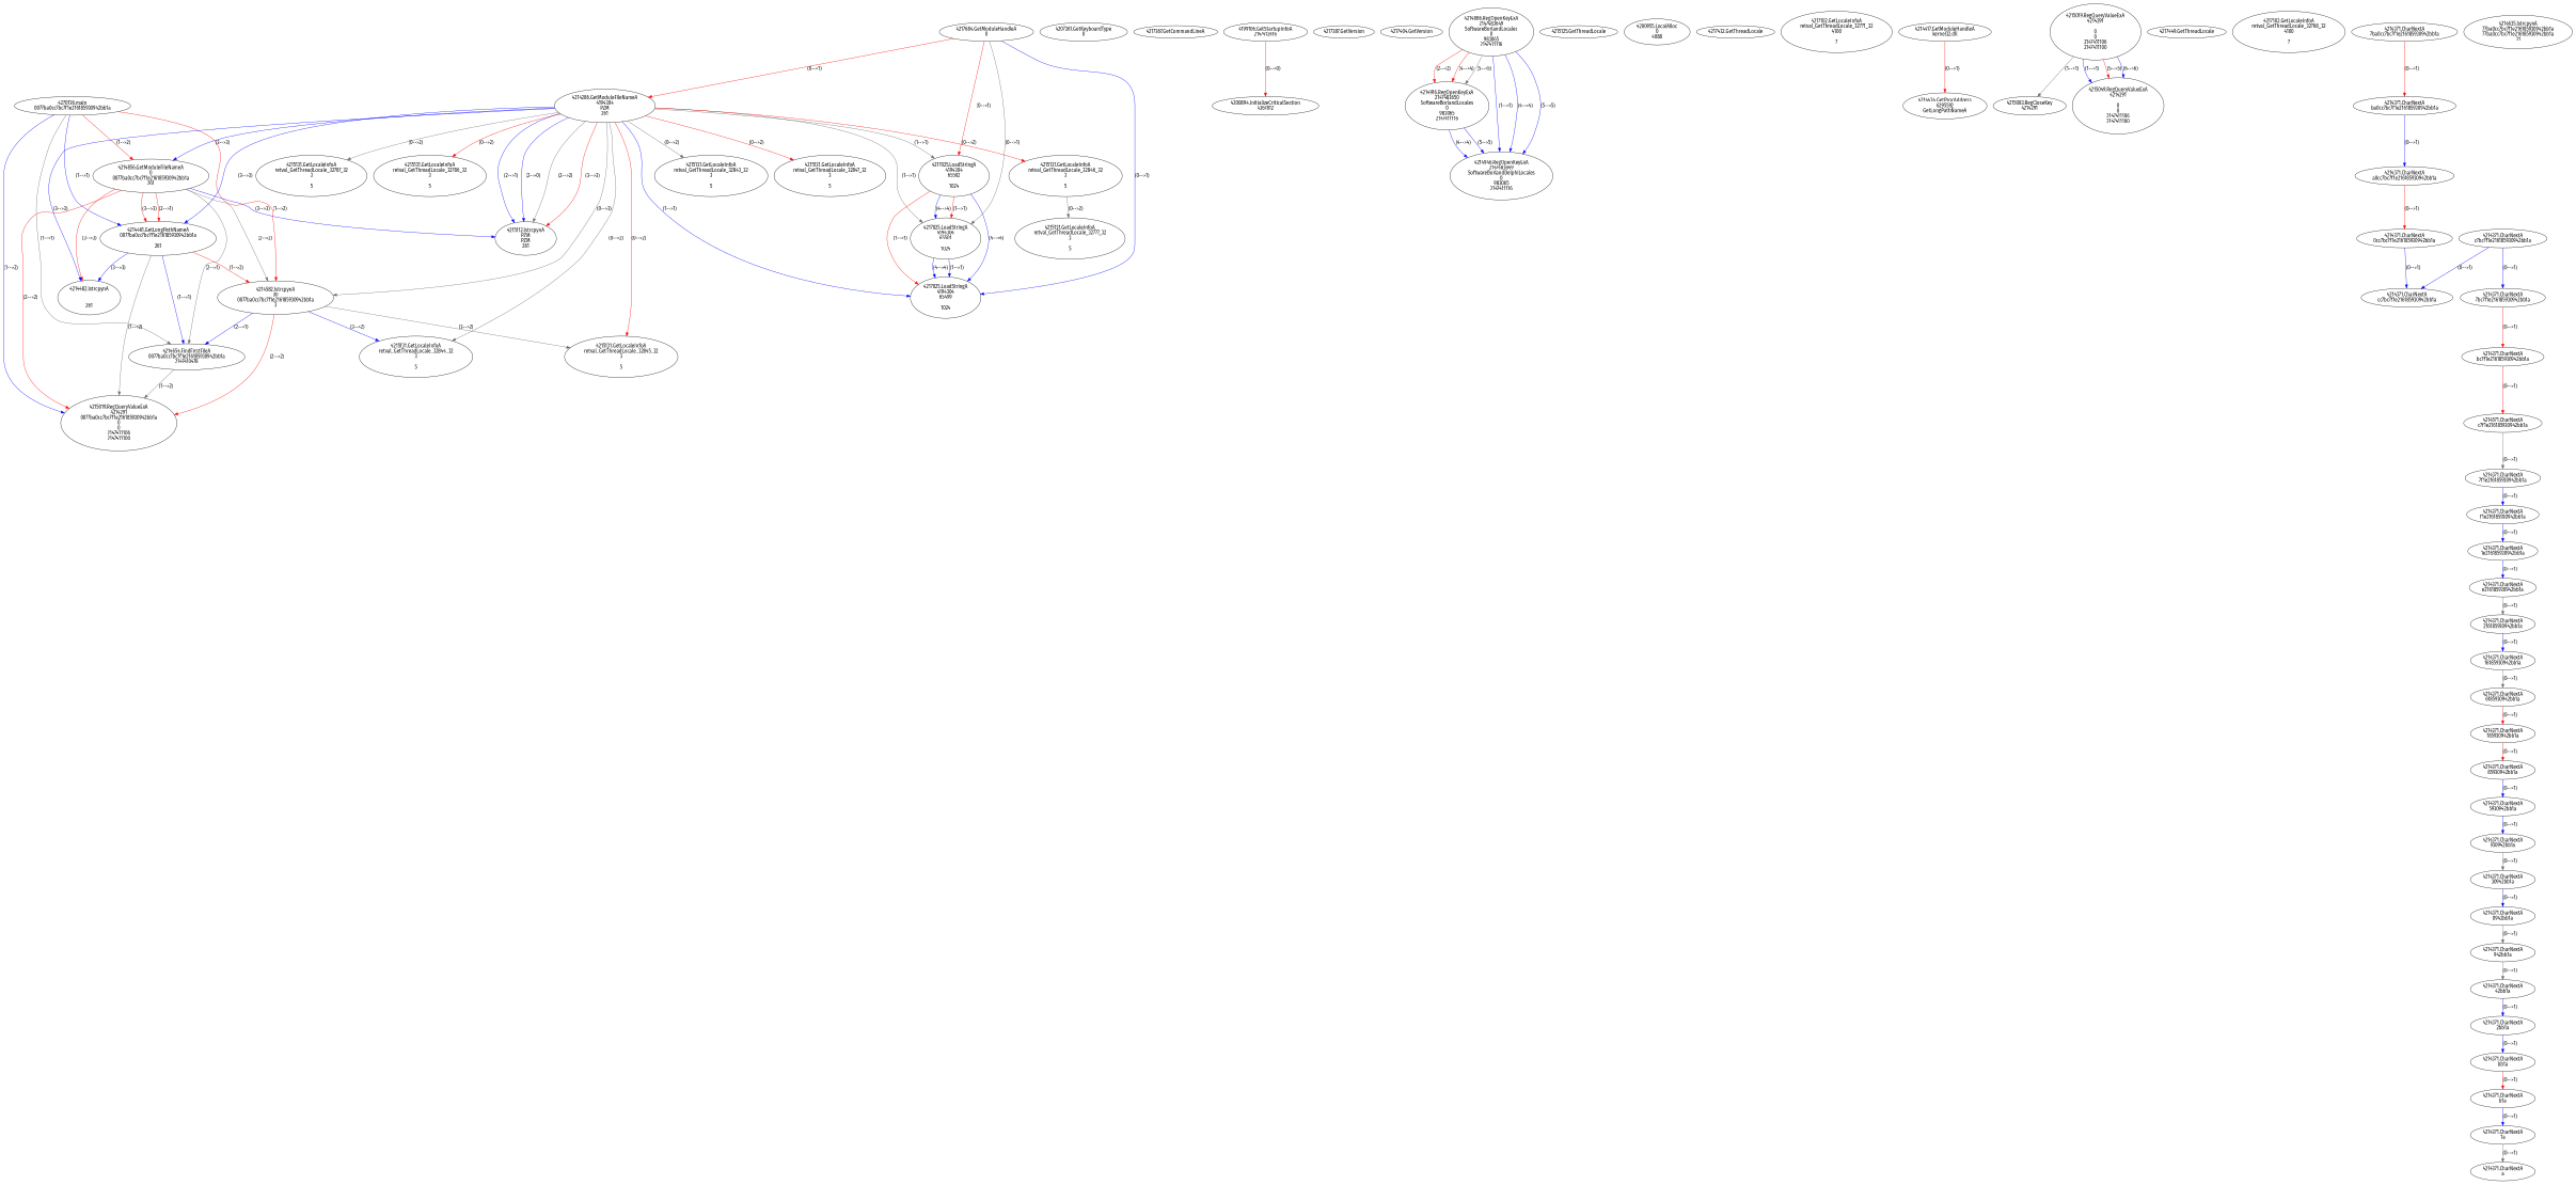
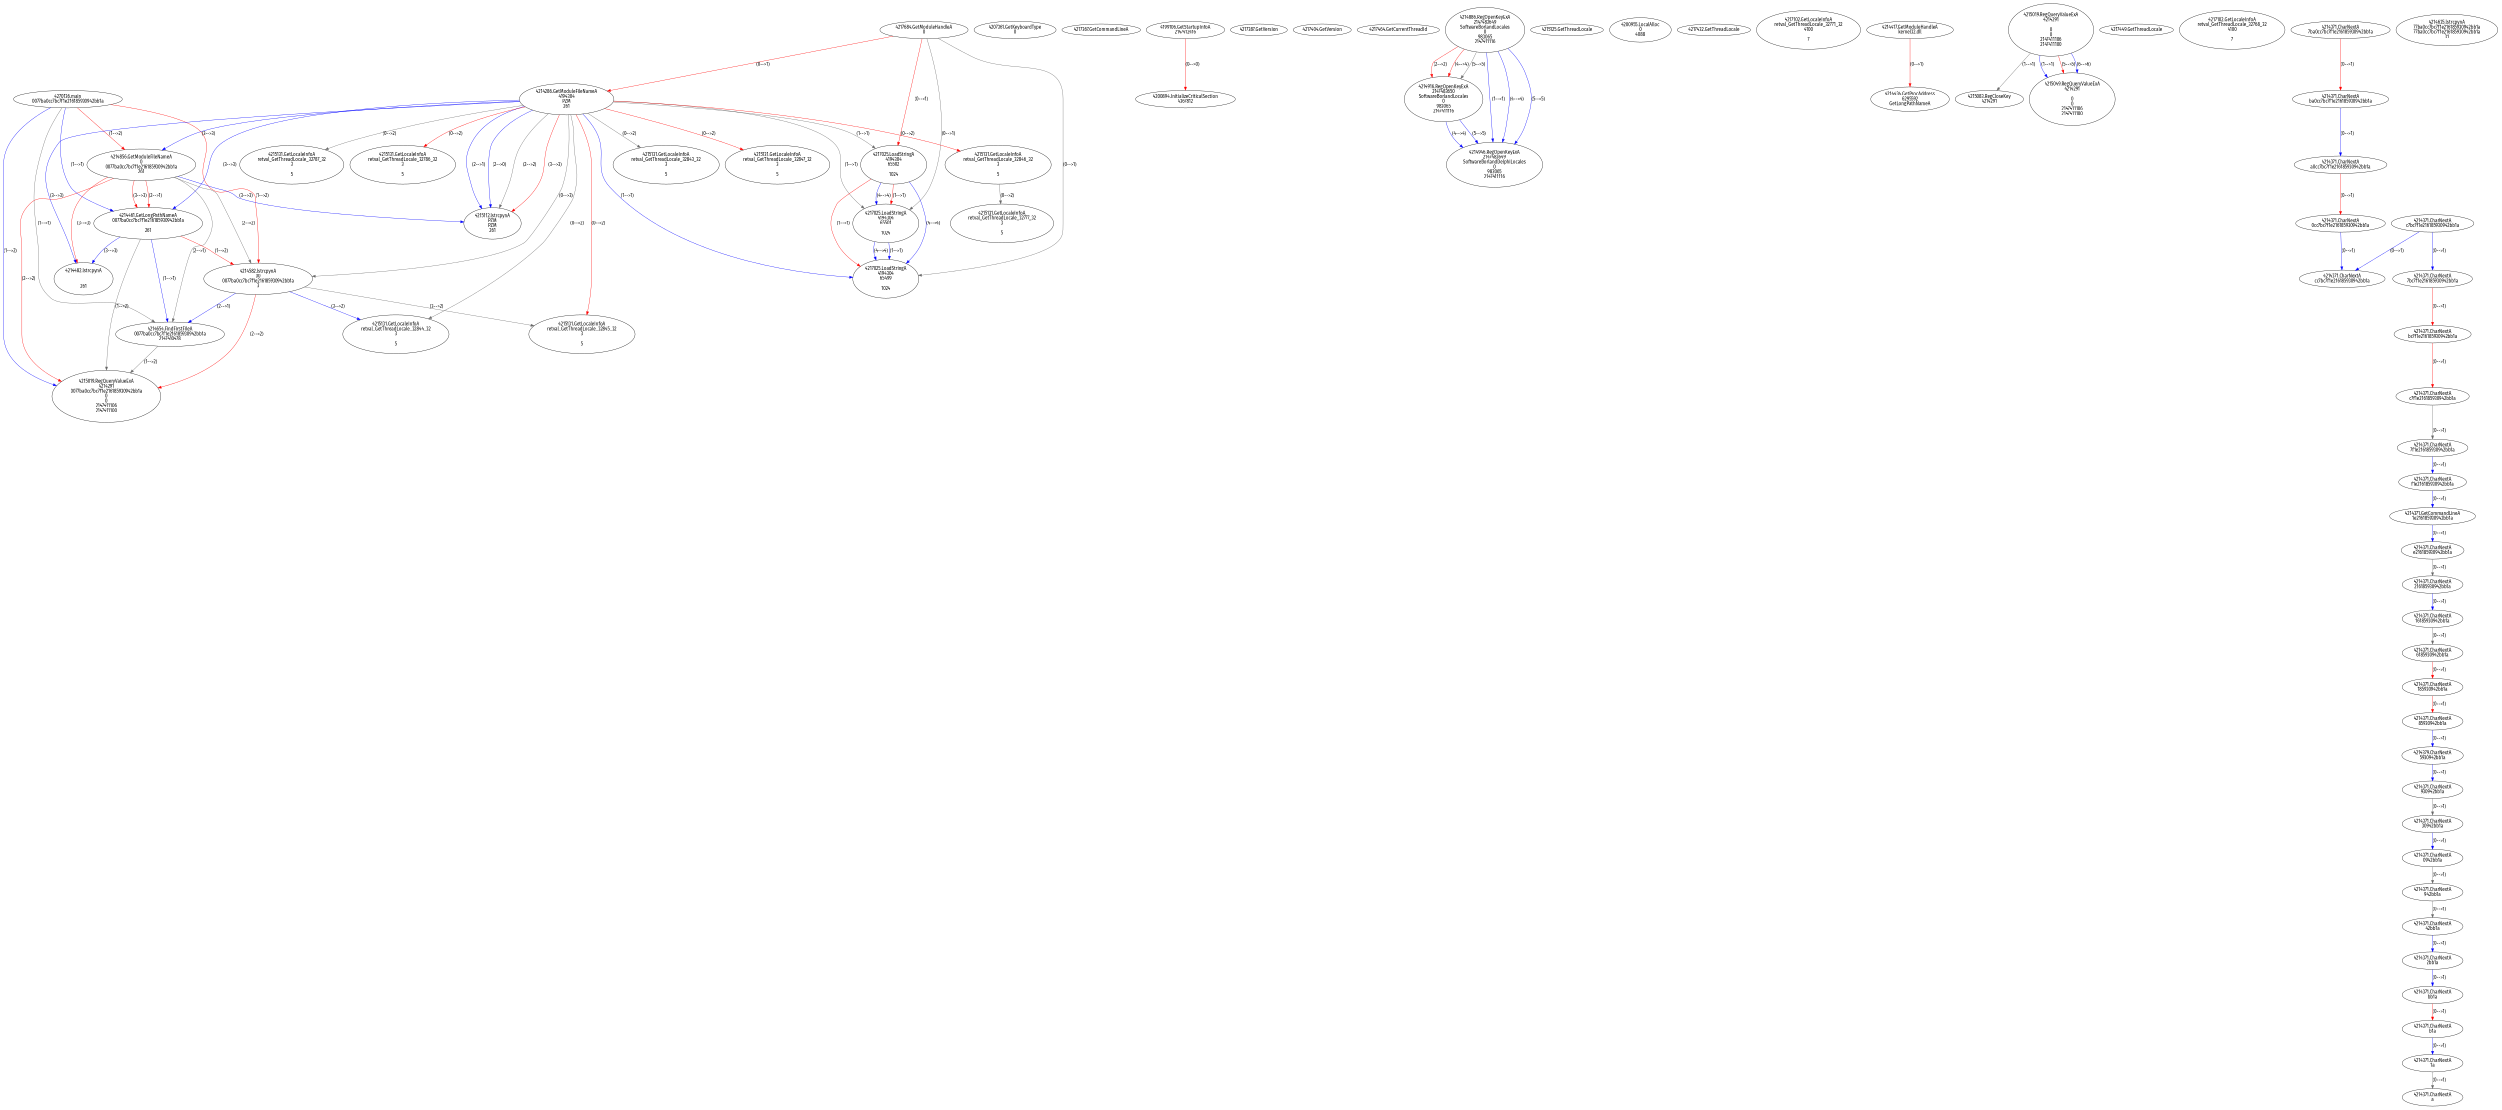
  digraph {
    fontname="Fira Sans"
    node [fontname="Fira Sans"]
    edge [color=blue fontname="Fira Sans"]
    n1 [label="4270136.main\n0077ba0cc7bc7f1e216185930942bb1a"]
    n2 [label="4214856.GetModuleFileNameA\n0\n0077ba0cc7bc7f1e216185930942bb1a\n261"]
    n3 [label="4214461.GetLongPathNameA\n0077ba0cc7bc7f1e216185930942bb1a\n\n261"]
    n4 [label="4214582.lstrcpynA\n00\n0077ba0cc7bc7f1e216185930942bb1a\n3"]
    n5 [label="4214654.FindFirstFileA\n0077ba0cc7bc7f1e216185930942bb1a\n2147410478"]
    n6 [label="4215019.RegQueryValueExA\n4214291\n0077ba0cc7bc7f1e216185930942bb1a\n0\n0\n2147411106\n2147411100"]
    n7 [label="4215112.lstrcpynA\nPZM\nPZM\n261"]
    n8 [label="4214482.lstrcpynA\n\n\n261"]
    n9 [label="4215131.GetLocaleInfoA\nretval_GetThreadLocale_32844_32\n3\n\n5"]
    n10 [label="4215131.GetLocaleInfoA\nretval_GetThreadLocale_32845_32\n3\n\n5"]
    n11 [label="4217684.GetModuleHandleA\n0"]
    n12 [label="4214286.GetModuleFileNameA\n4194304\nPZM\n261"]
    n13 [label="4217025.LoadStringA\n4194304\n65502\n\n1024"]
    n14 [label="4217025.LoadStringA\n4194304\n65501\n\n1024"]
    n15 [label="4217025.LoadStringA\n4194304\n65499\n\n1024"]
    n16 [label="4215131.GetLocaleInfoA\nretval_GetThreadLocale_32843_32\n3\n\n5"]
    n17 [label="4215131.GetLocaleInfoA\nretval_GetThreadLocale_32846_32\n3\n\n5"]
    n18 [label="4215131.GetLocaleInfoA\nretval_GetThreadLocale_32847_32\n3\n\n5"]
    n19 [label="4215131.GetLocaleInfoA\nretval_GetThreadLocale_32787_32\n3\n\n5"]
    n20 [label="4215131.GetLocaleInfoA\nretval_GetThreadLocale_32786_32\n3\n\n5"]
    n21 [label="4207361.GetKeyboardType\n0"]
    n22 [label="4217367.GetCommandLineA\n"]
    n23 [label="4199106.GetStartupInfoA\n2147412416"]
    n24 [label="4200894.InitializeCriticalSection\n4367812"]
    n25 [label="4217387.GetVersion\n"]
    n26 [label="4217404.GetVersion\n"]
+   n27 [label="4217464.GetCurrentThreadId\n"]
    n28 [label="4215131.GetLocaleInfoA\nretval_GetThreadLocale_32777_32\n3\n\n5"]
    n29 [label="4214886.RegOpenKeyExA\n2147483649\nSoftware\Borland\Locales\n0\n983065\n2147411116"]
    n30 [label="4214916.RegOpenKeyExA\n2147483650\nSoftware\Borland\Locales\n0\n983065\n2147411116"]
    n31 [label="4214946.RegOpenKeyExA\n2147483649\nSoftware\Borland\Delphi\Locales\n0\n983065\n2147411116"]
    n32 [label="4215125.GetThreadLocale\n"]
    n33 [label="4200955.LocalAlloc\n0\n4088"]
    n34 [label="4217432.GetThreadLocale\n"]
    n35 [label="4217102.GetLocaleInfoA\nretval_GetThreadLocale_32771_32\n4100\n\n7"]
    n36 [label="4214417.GetModuleHandleA\nkernel32.dll"]
    n37 [label="4214434.GetProcAddress\n6295592\nGetLongPathNameA"]
    n38 [label="4215019.RegQueryValueExA\n4214291\n\n0\n0\n2147411106\n2147411100"]
    n39 [label="4215083.RegCloseKey\n4214291"]
    n40 [label="4215049.RegQueryValueExA\n4214291\n\n0\n0\n2147411106\n2147411100"]
    n41 [label="4217449.GetThreadLocale\n"]
    n42 [label="4217102.GetLocaleInfoA\nretval_GetThreadLocale_32768_32\n4100\n\n7"]
    n43 [label="4214371.CharNextA\n7ba0cc7bc7f1e216185930942bb1a"]
    n44 [label="4214371.CharNextA\nba0cc7bc7f1e216185930942bb1a"]
    n45 [label="4214371.CharNextA\na0cc7bc7f1e216185930942bb1a"]
    n46 [label="4214371.CharNextA\n0cc7bc7f1e216185930942bb1a"]
    n47 [label="4214371.CharNextA\ncc7bc7f1e216185930942bb1a"]
    n48 [label="4214371.CharNextA\nc7bc7f1e216185930942bb1a"]
    n49 [label="4214371.CharNextA\n7bc7f1e216185930942bb1a"]
    n50 [label="4214371.CharNextA\nbc7f1e216185930942bb1a"]
-   n51 [label="4214571.CharNextA\nc7f1e216185930942bb1a"]
+   n51 [label="4214371.CharNextA\nc7f1e216185930942bb1a"]
    n52 [label="4214371.CharNextA\n7f1e216185930942bb1a"]
    n53 [label="4214371.CharNextA\nf1e216185930942bb1a"]
-   n54 [label="4214371.CharNextA\n1e216185930942bb1a"]
+   n54 [label="4214371.GetCommandLineA\n1e216185930942bb1a"]
    n55 [label="4214371.CharNextA\ne216185930942bb1a"]
    n56 [label="4214371.CharNextA\n216185930942bb1a"]
    n57 [label="4214371.CharNextA\n16185930942bb1a"]
    n58 [label="4214371.CharNextA\n6185930942bb1a"]
    n59 [label="4214371.CharNextA\n185930942bb1a"]
    n60 [label="4214371.CharNextA\n85930942bb1a"]
-   n61 [label="4214371.CharNextA\n5930942bb1a"]
+   n61 [label="4214379.CharNextA\n5930942bb1a"]
    n62 [label="4214371.CharNextA\n930942bb1a"]
    n63 [label="4214371.CharNextA\n30942bb1a"]
    n64 [label="4214371.CharNextA\n0942bb1a"]
    n65 [label="4214371.CharNextA\n942bb1a"]
    n66 [label="4214371.CharNextA\n42bb1a"]
    n67 [label="4214371.CharNextA\n2bb1a"]
    n68 [label="4214371.CharNextA\nbb1a"]
    n69 [label="4214371.CharNextA\nb1a"]
    n70 [label="4214371.CharNextA\n1a"]
    n71 [label="4214371.CharNextA\na"]
    n72 [label="4214635.lstrcpynA\n77ba0cc7bc7f1e216185930942bb1a\n77ba0cc7bc7f1e216185930942bb1a\n31"]
    n1 -> n2 [color=red label="(1-->2)"]
    n1 -> n3 [label="(1-->1)"]
    n1 -> n4 [color=red label="(1-->2)"]
    n1 -> n5 [color=gray40 label="(1-->1)"]
    n1 -> n6 [label="(1-->2)"]
    n2 -> n3 [color=red label="(2-->1)"]
    n2 -> n3 [color=red label="(3-->3)"]
    n2 -> n4 [color=gray40 label="(2-->2)"]
    n2 -> n5 [color=gray40 label="(2-->1)"]
    n2 -> n6 [color=red label="(2-->2)"]
    n2 -> n7 [label="(3-->3)"]
    n2 -> n8 [color=red label="(3-->3)"]
    n3 -> n4 [color=red label="(1-->2)"]
    n3 -> n5 [label="(1-->1)"]
    n3 -> n6 [color=gray40 label="(1-->2)"]
    n3 -> n8 [label="(3-->3)"]
    n4 -> n5 [label="(2-->1)"]
    n4 -> n6 [color=red label="(2-->2)"]
    n4 -> n9 [label="(3-->2)"]
    n4 -> n10 [color=gray40 label="(3-->2)"]
    n5 -> n6 [color=gray40 label="(1-->2)"]
    n11 -> n12 [color=red label="(0-->1)"]
    n11 -> n13 [color=red label="(0-->1)"]
    n11 -> n14 [color=gray40 label="(0-->1)"]
-   n11 -> n15 [label="(0-->1)"]
+   n11 -> n15 [color=gray40 label="(0-->1)"]
    n12 -> n2 [label="(3-->3)"]
    n12 -> n3 [label="(3-->3)"]
    n12 -> n4 [color=gray40 label="(0-->3)"]
    n12 -> n7 [label="(2-->1)"]
    n12 -> n7 [color=gray40 label="(2-->2)"]
    n12 -> n7 [color=red label="(3-->3)"]
    n12 -> n7 [label="(2-->0)"]
    n12 -> n8 [label="(3-->3)"]
    n12 -> n9 [color=gray40 label="(0-->2)"]
    n12 -> n10 [color=red label="(0-->2)"]
    n12 -> n13 [color=gray40 label="(1-->1)"]
    n12 -> n14 [color=gray40 label="(1-->1)"]
    n12 -> n15 [label="(1-->1)"]
    n12 -> n16 [color=gray40 label="(0-->2)"]
    n12 -> n17 [color=red label="(0-->2)"]
    n12 -> n18 [color=red label="(0-->2)"]
    n12 -> n19 [color=gray40 label="(0-->2)"]
    n12 -> n20 [color=red label="(0-->2)"]
    n13 -> n14 [color=red label="(1-->1)"]
    n13 -> n14 [label="(4-->4)"]
    n13 -> n15 [color=red label="(1-->1)"]
    n13 -> n15 [label="(4-->4)"]
    n14 -> n15 [label="(1-->1)"]
    n14 -> n15 [label="(4-->4)"]
    n17 -> n28 [color=gray40 label="(0-->2)"]
    n23 -> n24 [color=red label="(0-->0)"]
    n29 -> n30 [color=red label="(2-->2)"]
    n29 -> n30 [color=red label="(4-->4)"]
    n29 -> n30 [color=gray40 label="(5-->5)"]
    n29 -> n31 [label="(1-->1)"]
    n29 -> n31 [label="(4-->4)"]
    n29 -> n31 [label="(5-->5)"]
    n30 -> n31 [label="(4-->4)"]
    n30 -> n31 [label="(5-->5)"]
    n36 -> n37 [color=red label="(0-->1)"]
    n38 -> n39 [color=gray40 label="(1-->1)"]
    n38 -> n40 [label="(1-->1)"]
    n38 -> n40 [color=red label="(5-->5)"]
    n38 -> n40 [label="(6-->6)"]
    n43 -> n44 [color=red label="(0-->1)"]
    n44 -> n45 [label="(0-->1)"]
    n45 -> n46 [color=red label="(0-->1)"]
    n46 -> n47 [label="(0-->1)"]
    n48 -> n47 [label="(0-->1)"]
    n48 -> n49 [label="(0-->1)"]
    n49 -> n50 [color=red label="(0-->1)"]
    n50 -> n51 [color=red label="(0-->1)"]
    n51 -> n52 [color=gray40 label="(0-->1)"]
    n52 -> n53 [label="(0-->1)"]
    n53 -> n54 [label="(0-->1)"]
    n54 -> n55 [label="(0-->1)"]
    n55 -> n56 [color=gray40 label="(0-->1)"]
    n56 -> n57 [label="(0-->1)"]
    n57 -> n58 [color=gray40 label="(0-->1)"]
    n58 -> n59 [color=red label="(0-->1)"]
    n59 -> n60 [color=red label="(0-->1)"]
    n60 -> n61 [label="(0-->1)"]
    n61 -> n62 [label="(0-->1)"]
    n62 -> n63 [color=gray40 label="(0-->1)"]
    n63 -> n64 [label="(0-->1)"]
    n64 -> n65 [color=gray40 label="(0-->1)"]
    n65 -> n66 [color=gray40 label="(0-->1)"]
    n66 -> n67 [label="(0-->1)"]
    n67 -> n68 [label="(0-->1)"]
    n68 -> n69 [color=red label="(0-->1)"]
    n69 -> n70 [label="(0-->1)"]
    n70 -> n71 [color=gray40 label="(0-->1)"]
  }
